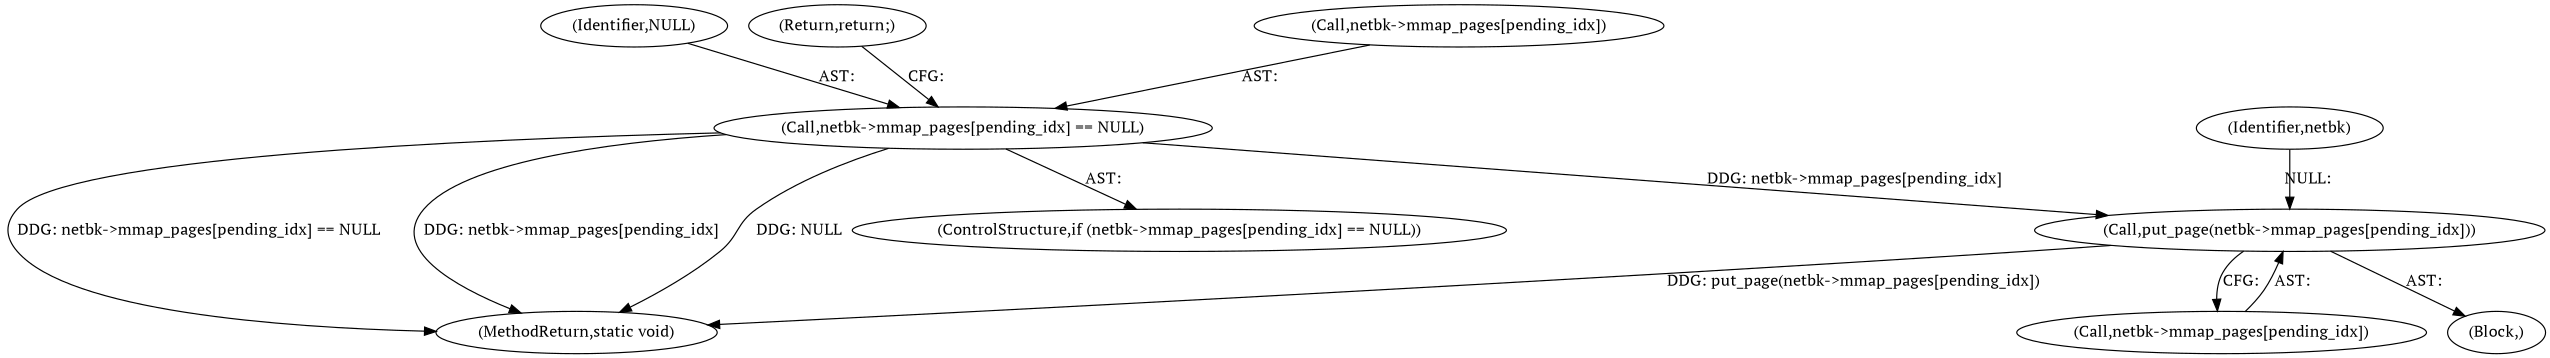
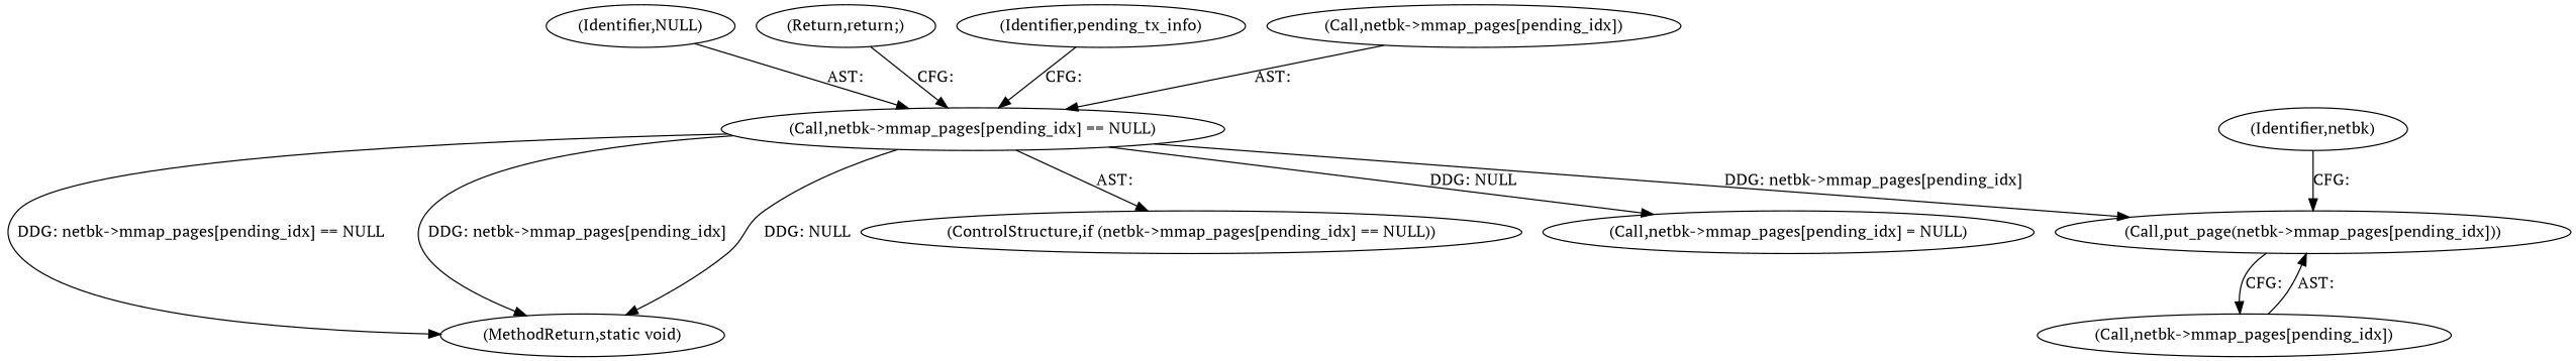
  digraph {
    fontname="PT Serif"
    node [fontname="PT Serif"]
    edge [fontname="PT Serif"]
    n1 [label="(Call,put_page(netbk->mmap_pages[pending_idx]))"]
    n2 [label="(Call,netbk->mmap_pages[pending_idx])"]
-   n3 [label="(Block,)"]
    n4 [label="(MethodReturn,static void)"]
    n5 [label="(Call,netbk->mmap_pages[pending_idx] == NULL)"]
    n6 [label="(ControlStructure,if (netbk->mmap_pages[pending_idx] == NULL))"]
+   n7 [label="(Call,netbk->mmap_pages[pending_idx] = NULL)"]
    n8 [label="(Identifier,NULL)"]
    n9 [label="(Return,return;)"]
+   n10 [label="(Identifier,pending_tx_info)"]
    n11 [label="(Call,netbk->mmap_pages[pending_idx])"]
    n12 [label="(Identifier,netbk)"]
    n1 -> n2 [label="CFG: "]
-   n1 -> n3 [label="AST: "]
-   n1 -> n4 [label="DDG: put_page(netbk->mmap_pages[pending_idx])"]
    n2 -> n1 [label="AST: "]
    n5 -> n1 [label="DDG: netbk->mmap_pages[pending_idx]"]
    n5 -> n4 [label="DDG: netbk->mmap_pages[pending_idx] == NULL"]
    n5 -> n4 [label="DDG: netbk->mmap_pages[pending_idx]"]
    n5 -> n4 [label="DDG: NULL"]
    n5 -> n6 [label="AST: "]
+   n5 -> n7 [label="DDG: NULL"]
    n8 -> n5 [label="AST: "]
    n9 -> n5 [label="CFG: "]
+   n10 -> n5 [label="CFG: "]
    n11 -> n5 [label="AST: "]
-   n12 -> n1 [label="NULL: "]
+   n12 -> n1 [label="CFG: "]
  }
